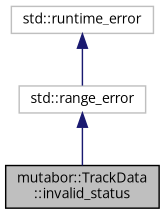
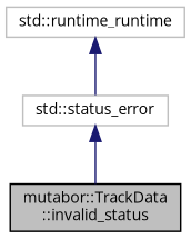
  digraph {
    fontname="Open Sans"
    node [color=grey75 fillcolor=white fontname="Open Sans" fontsize=10 shape=record style=filled]
    edge [color=midnightblue dir=back fontname="Open Sans" fontsize=10 labelfontname=Sans labelfontsize=10 style=solid]
    n1 [color=black fillcolor=grey75 fontcolor=black height=0.2 label="mutabor::TrackData\l::invalid_status" width=0.4]
-   n2 [height=0.2 label="std::range_error" width=0.4]
-   n3 [height=0.2 label="std::runtime_error" width=0.4]
+   n2 [height=0.2 label="std::status_error" width=0.4]
+   n3 [height=0.2 label="std::runtime_runtime" width=0.4]
    n2 -> n1
    n3 -> n2
  }
